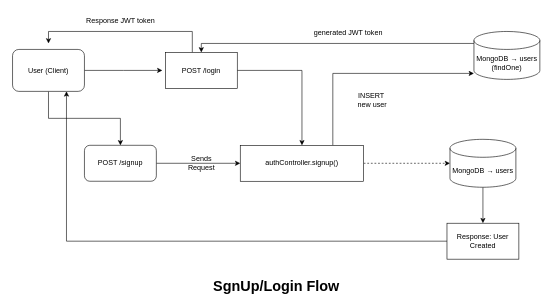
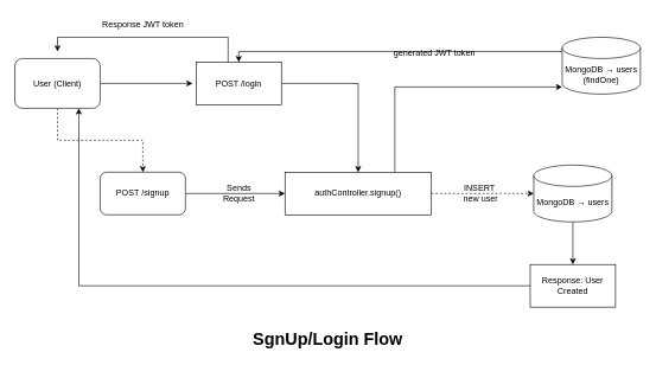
  <mxCell id="0" />
  <mxCell id="1" parent="0" />
- <mxCell id="2" value="" style="edgeStyle=orthogonalEdgeStyle;rounded=0;orthogonalLoop=1;jettySize=auto;html=1;" edge="1" parent="1" source="4" target="6"><mxGeometry relative="1" as="geometry" /></mxCell>
+ <mxCell id="2" value="" style="edgeStyle=orthogonalEdgeStyle;rounded=0;orthogonalLoop=1;jettySize=auto;html=1;dashed=1;" edge="1" parent="1" source="4" target="6"><mxGeometry relative="1" as="geometry" /></mxCell>
  <mxCell id="3" style="edgeStyle=orthogonalEdgeStyle;rounded=0;orthogonalLoop=1;jettySize=auto;html=1;" edge="1" parent="1" source="4"><mxGeometry relative="1" as="geometry"><mxPoint x="270" y="117" as="targetPoint" /></mxGeometry></mxCell>
  <mxCell id="4" value="&lt;span style=&quot;text-wrap-mode: nowrap;&quot;&gt;User (Client)&lt;/span&gt;" style="rounded=1;whiteSpace=wrap;html=1;" vertex="1" parent="1"><mxGeometry x="20" y="82" width="120" height="70" as="geometry" /></mxCell>
  <mxCell id="5" value="" style="edgeStyle=orthogonalEdgeStyle;rounded=0;orthogonalLoop=1;jettySize=auto;html=1;" edge="1" parent="1" source="6" target="11"><mxGeometry relative="1" as="geometry" /></mxCell>
  <mxCell id="6" value="POST /signup" style="whiteSpace=wrap;html=1;rounded=1;" vertex="1" parent="1"><mxGeometry x="140" y="242" width="120" height="60" as="geometry" /></mxCell>
  <mxCell id="7" style="edgeStyle=orthogonalEdgeStyle;rounded=0;orthogonalLoop=1;jettySize=auto;html=1;entryX=0.75;entryY=1;entryDx=0;entryDy=0;" edge="1" parent="1" source="8" target="4"><mxGeometry relative="1" as="geometry"><mxPoint x="80" y="312" as="targetPoint" /><Array as="points"><mxPoint x="110" y="402" /></Array></mxGeometry></mxCell>
  <mxCell id="8" value="Response: User Created" style="rounded=0;whiteSpace=wrap;html=1;" vertex="1" parent="1"><mxGeometry x="745" y="372" width="120" height="60" as="geometry" /></mxCell>
  <mxCell id="9" value="" style="edgeStyle=orthogonalEdgeStyle;rounded=0;orthogonalLoop=1;jettySize=auto;html=1;dashed=1;" edge="1" parent="1" source="11" target="14"><mxGeometry relative="1" as="geometry" /></mxCell>
  <mxCell id="10" style="edgeStyle=orthogonalEdgeStyle;rounded=0;orthogonalLoop=1;jettySize=auto;html=1;exitX=0.75;exitY=0;exitDx=0;exitDy=0;" edge="1" parent="1" source="11" target="20"><mxGeometry relative="1" as="geometry"><mxPoint x="554.185" y="122" as="targetPoint" /><Array as="points"><mxPoint x="554" y="122" /></Array></mxGeometry></mxCell>
  <mxCell id="11" value="authController.signup()" style="rounded=0;whiteSpace=wrap;html=1;" vertex="1" parent="1"><mxGeometry x="400" y="242" width="206" height="60" as="geometry" /></mxCell>
  <mxCell id="12" value="Sends&lt;div&gt;Request&lt;/div&gt;" style="text;html=1;align=center;verticalAlign=middle;resizable=0;points=[];autosize=1;strokeColor=none;fillColor=none;" vertex="1" parent="1"><mxGeometry x="300" y="252" width="70" height="40" as="geometry" /></mxCell>
  <mxCell id="13" value="" style="edgeStyle=orthogonalEdgeStyle;rounded=0;orthogonalLoop=1;jettySize=auto;html=1;" edge="1" parent="1" source="14" target="8"><mxGeometry relative="1" as="geometry" /></mxCell>
  <mxCell id="14" value="MongoDB → users" style="shape=cylinder3;whiteSpace=wrap;html=1;boundedLbl=1;backgroundOutline=1;size=15;" vertex="1" parent="1"><mxGeometry x="750" y="232" width="110" height="80" as="geometry" /></mxCell>
- <mxCell id="15" value=" INSERT&amp;nbsp;&lt;div&gt;new user&lt;/div&gt;" style="text;html=1;align=center;verticalAlign=middle;resizable=0;points=[];autosize=1;strokeColor=none;fillColor=none;" vertex="1" parent="1"><mxGeometry x="585" y="147" width="70" height="40" as="geometry" /></mxCell>
+ <mxCell id="15" value=" INSERT&amp;nbsp;&lt;div&gt;new user&lt;/div&gt;" style="text;html=1;align=center;verticalAlign=middle;resizable=0;points=[];autosize=1;strokeColor=none;fillColor=none;" vertex="1" parent="1"><mxGeometry x="640" y="252" width="70" height="40" as="geometry" /></mxCell>
  <mxCell id="16" style="edgeStyle=orthogonalEdgeStyle;rounded=0;orthogonalLoop=1;jettySize=auto;html=1;entryX=0.5;entryY=0;entryDx=0;entryDy=0;" edge="1" parent="1" source="18" target="11"><mxGeometry relative="1" as="geometry"><mxPoint x="500" y="232" as="targetPoint" /></mxGeometry></mxCell>
  <mxCell id="17" style="edgeStyle=orthogonalEdgeStyle;rounded=0;orthogonalLoop=1;jettySize=auto;html=1;" edge="1" parent="1" source="18"><mxGeometry relative="1" as="geometry"><mxPoint x="80" y="72" as="targetPoint" /><Array as="points"><mxPoint x="320" y="52" /><mxPoint x="80" y="52" /></Array></mxGeometry></mxCell>
  <mxCell id="18" value="POST /login" style="rounded=0;whiteSpace=wrap;html=1;" vertex="1" parent="1"><mxGeometry x="275" y="87" width="120" height="60" as="geometry" /></mxCell>
  <mxCell id="19" style="edgeStyle=orthogonalEdgeStyle;rounded=0;orthogonalLoop=1;jettySize=auto;html=1;entryX=0.5;entryY=0;entryDx=0;entryDy=0;" edge="1" parent="1" source="20" target="18"><mxGeometry relative="1" as="geometry"><mxPoint x="790" y="32" as="targetPoint" /><Array as="points"><mxPoint x="845" y="72" /><mxPoint x="335" y="72" /></Array></mxGeometry></mxCell>
  <mxCell id="20" value="MongoDB → users&lt;div&gt;(findOne)&lt;/div&gt;" style="shape=cylinder3;whiteSpace=wrap;html=1;boundedLbl=1;backgroundOutline=1;size=15;" vertex="1" parent="1"><mxGeometry x="790" y="52" width="110" height="80" as="geometry" /></mxCell>
- <mxCell id="21" value="generated JWT token" style="text;html=1;align=center;verticalAlign=middle;resizable=0;points=[];autosize=1;strokeColor=none;fillColor=none;" vertex="1" parent="1"><mxGeometry x="510" y="40" width="140" height="30" as="geometry" /></mxCell>
+ <mxCell id="21" value="generated JWT token" style="text;html=1;align=center;verticalAlign=middle;resizable=0;points=[];autosize=1;strokeColor=none;fillColor=none;" vertex="1" parent="1"><mxGeometry x="540" y="60" width="140" height="30" as="geometry" /></mxCell>
  <mxCell id="22" value="Response JWT token" style="text;html=1;align=center;verticalAlign=middle;resizable=0;points=[];autosize=1;strokeColor=none;fillColor=none;" vertex="1" parent="1"><mxGeometry x="130" y="20" width="140" height="30" as="geometry" /></mxCell>
  <mxCell id="23" value="SgnUp/Login Flow" style="text;html=1;align=center;verticalAlign=middle;resizable=0;points=[];autosize=1;strokeColor=none;fillColor=none;fontSize=24;fontStyle=1;" vertex="1" parent="1"><mxGeometry x="400" y="462" width="120" height="30" as="geometry" /></mxCell>
